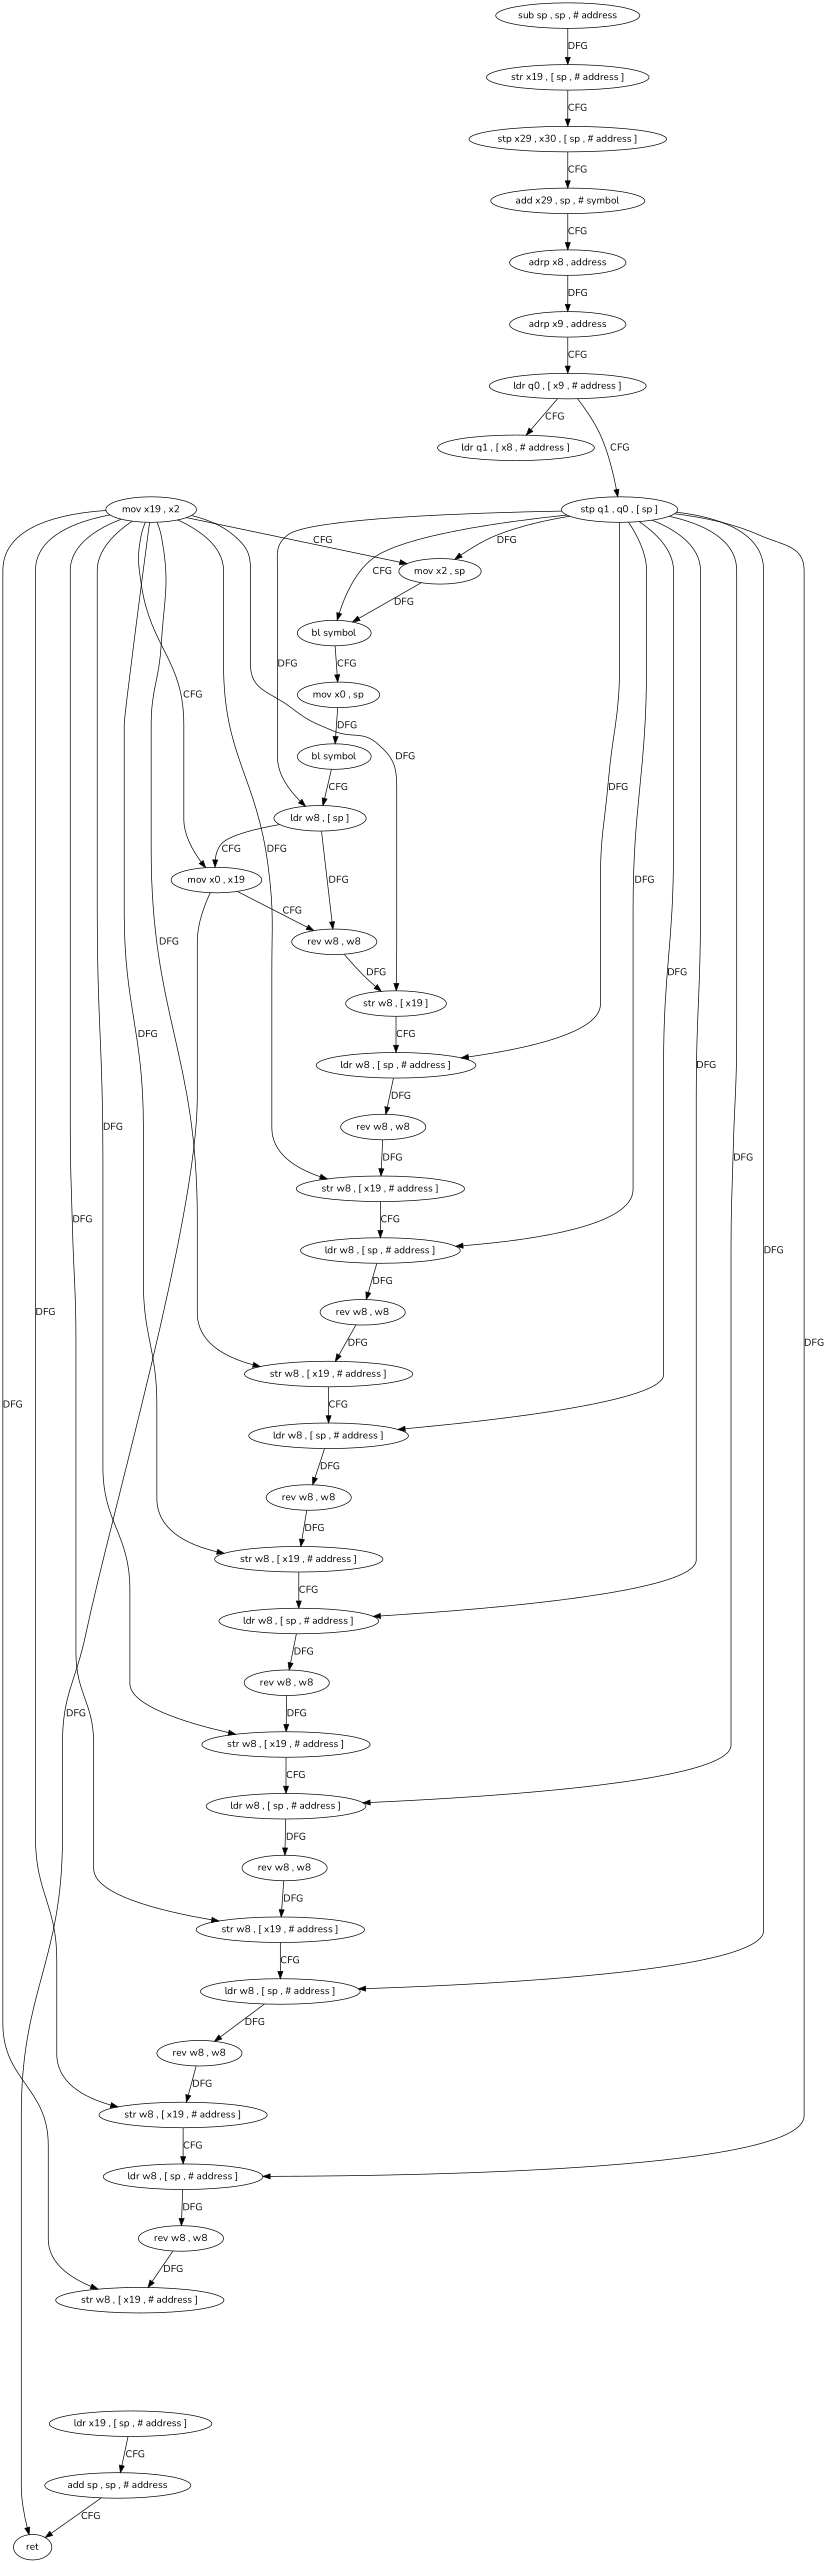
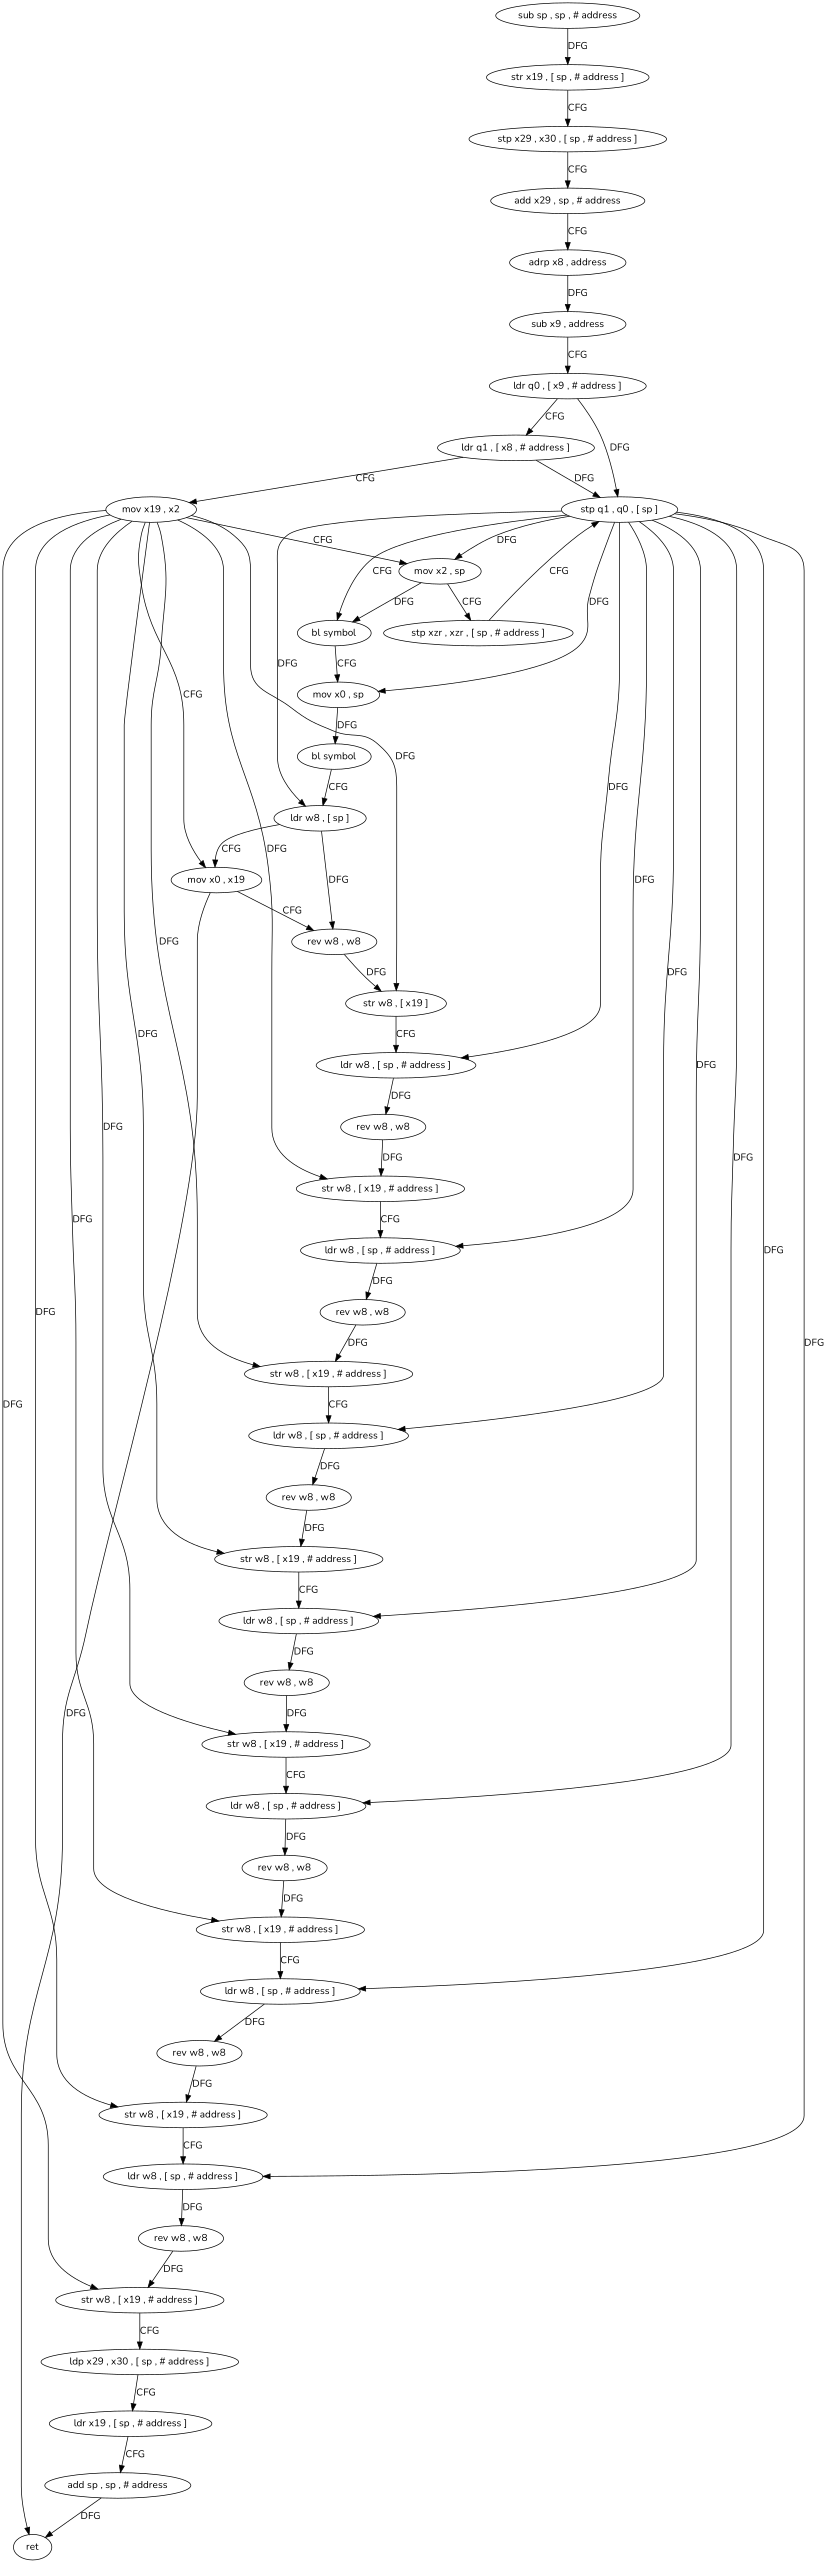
  digraph {
    fontname=Nunito
    node [fontname=Nunito]
    edge [fontname=Nunito]
    n1 [label="sub sp , sp , # address"]
    n2 [label="str x19 , [ sp , # address ]"]
    n3 [label="stp x29 , x30 , [ sp , # address ]"]
-   n4 [label="add x29 , sp , # symbol"]
+   n4 [label="add x29 , sp , # address"]
    n5 [label="adrp x8 , address"]
-   n6 [label="adrp x9 , address"]
+   n6 [label="sub x9 , address"]
    n7 [label="ldr q0 , [ x9 , # address ]"]
    n8 [label="ldr q1 , [ x8 , # address ]"]
    n9 [label="stp q1 , q0 , [ sp ]"]
    n10 [label="mov x19 , x2"]
    n11 [label="mov x2 , sp"]
    n12 [label="bl symbol"]
    n13 [label="mov x0 , sp"]
    n14 [label="ldr w8 , [ sp ]"]
    n15 [label="ldr w8 , [ sp , # address ]"]
    n16 [label="ldr w8 , [ sp , # address ]"]
    n17 [label="ldr w8 , [ sp , # address ]"]
    n18 [label="ldr w8 , [ sp , # address ]"]
    n19 [label="ldr w8 , [ sp , # address ]"]
    n20 [label="ldr w8 , [ sp , # address ]"]
    n21 [label="ldr w8 , [ sp , # address ]"]
    n22 [label="mov x0 , x19"]
    n23 [label="str w8 , [ x19 ]"]
    n24 [label="str w8 , [ x19 , # address ]"]
    n25 [label="str w8 , [ x19 , # address ]"]
    n26 [label="str w8 , [ x19 , # address ]"]
    n27 [label="str w8 , [ x19 , # address ]"]
    n28 [label="str w8 , [ x19 , # address ]"]
    n29 [label="str w8 , [ x19 , # address ]"]
    n30 [label="str w8 , [ x19 , # address ]"]
+   n31 [label="stp xzr , xzr , [ sp , # address ]"]
    n32 [label="rev w8 , w8"]
    n33 [label=ret]
+   n34 [label="ldp x29 , x30 , [ sp , # address ]"]
    n35 [label="bl symbol"]
    n36 [label="rev w8 , w8"]
    n37 [label="rev w8 , w8"]
    n38 [label="rev w8 , w8"]
    n39 [label="rev w8 , w8"]
    n40 [label="rev w8 , w8"]
    n41 [label="rev w8 , w8"]
    n42 [label="rev w8 , w8"]
    n43 [label="ldr x19 , [ sp , # address ]"]
    n44 [label="add sp , sp , # address"]
    n1 -> n2 [label=DFG]
    n2 -> n3 [label=CFG]
    n3 -> n4 [label=CFG]
    n4 -> n5 [label=CFG]
    n5 -> n6 [label=DFG]
    n6 -> n7 [label=CFG]
    n7 -> n8 [label=CFG]
-   n7 -> n9 [label=CFG]
+   n7 -> n9 [label=DFG]
+   n8 -> n9 [label=DFG]
+   n8 -> n10 [label=CFG]
    n9 -> n11 [label=DFG]
    n9 -> n12 [label=CFG]
+   n9 -> n13 [label=DFG]
    n9 -> n14 [label=DFG]
    n9 -> n15 [label=DFG]
    n9 -> n16 [label=DFG]
    n9 -> n17 [label=DFG]
    n9 -> n18 [label=DFG]
    n9 -> n19 [label=DFG]
    n9 -> n20 [label=DFG]
    n9 -> n21 [label=DFG]
    n10 -> n11 [label=CFG]
    n10 -> n22 [label=CFG]
    n10 -> n23 [label=DFG]
    n10 -> n24 [label=DFG]
    n10 -> n25 [label=DFG]
    n10 -> n26 [label=DFG]
    n10 -> n27 [label=DFG]
    n10 -> n28 [label=DFG]
    n10 -> n29 [label=DFG]
    n10 -> n30 [label=DFG]
    n11 -> n12 [label=DFG]
+   n11 -> n31 [label=CFG]
    n12 -> n13 [label=CFG]
    n13 -> n35 [label=DFG]
    n14 -> n22 [label=CFG]
    n14 -> n32 [label=DFG]
    n15 -> n36 [label=DFG]
    n16 -> n37 [label=DFG]
    n17 -> n38 [label=DFG]
    n18 -> n39 [label=DFG]
    n19 -> n40 [label=DFG]
    n20 -> n41 [label=DFG]
    n21 -> n42 [label=DFG]
    n22 -> n32 [label=CFG]
    n22 -> n33 [label=DFG]
    n23 -> n15 [label=CFG]
    n24 -> n16 [label=CFG]
    n25 -> n17 [label=CFG]
    n26 -> n18 [label=CFG]
    n27 -> n19 [label=CFG]
    n28 -> n20 [label=CFG]
    n29 -> n21 [label=CFG]
+   n30 -> n34 [label=CFG]
+   n31 -> n9 [label=CFG]
    n32 -> n23 [label=DFG]
+   n34 -> n43 [label=CFG]
    n35 -> n14 [label=CFG]
    n36 -> n24 [label=DFG]
    n37 -> n25 [label=DFG]
    n38 -> n26 [label=DFG]
    n39 -> n27 [label=DFG]
    n40 -> n28 [label=DFG]
    n41 -> n29 [label=DFG]
    n42 -> n30 [label=DFG]
    n43 -> n44 [label=CFG]
-   n44 -> n33 [label=CFG]
+   n44 -> n33 [label=DFG]
  }
